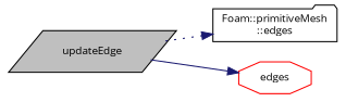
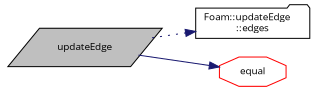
  digraph {
    fontname="Open Sans"
    rankdir=LR
    node [color=black fontname="Open Sans" fontsize=10]
    edge [color=midnightblue fontname="Open Sans" fontsize=10 labelfontname=Helvetica labelfontsize=10]
    n1 [fillcolor=grey75 fontcolor=black height=0.2 label=updateEdge shape=parallelogram style=filled width=0.4]
-   n2 [height=0.2 label="Foam::primitiveMesh\l::edges" shape=folder width=0.4]
-   n3 [color=red height=0.2 label=edges shape=octagon width=0.4]
+   n2 [height=0.2 label="Foam::updateEdge\l::edges" shape=folder width=0.4]
+   n3 [color=red height=0.2 label=equal shape=octagon width=0.4]
    n1 -> n2 [style=dotted]
    n1 -> n3 [style=solid]
  }
